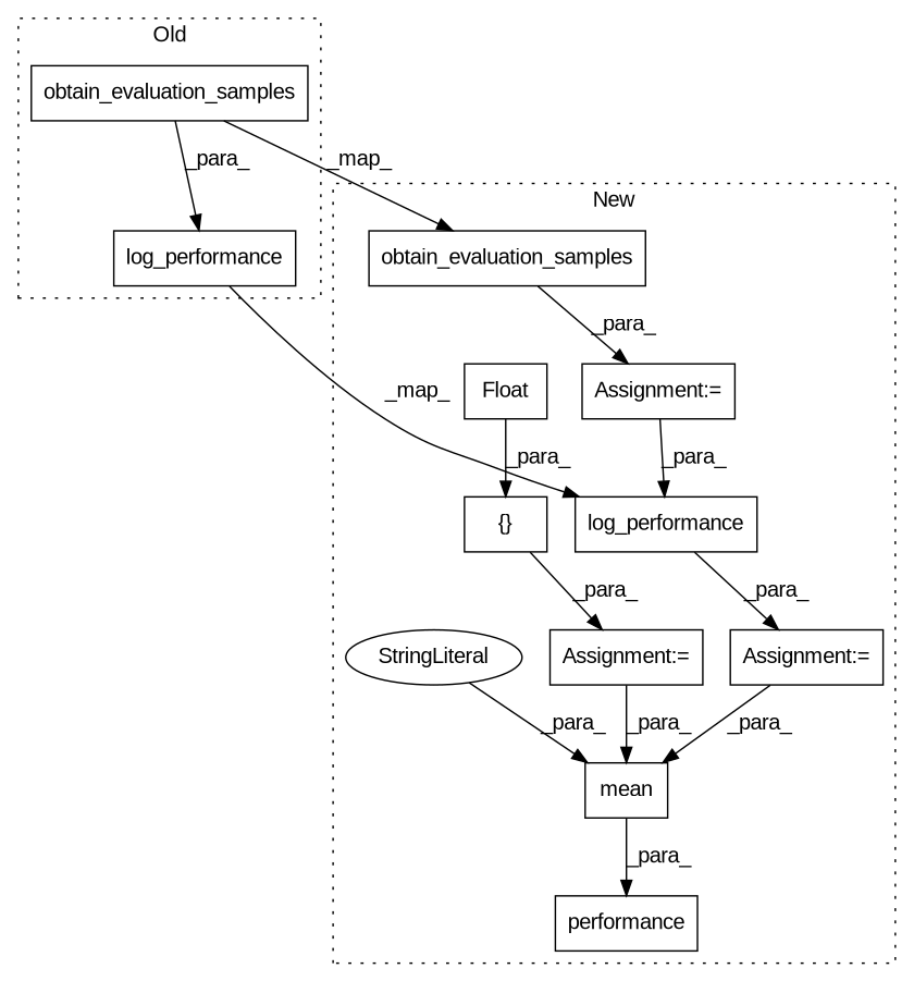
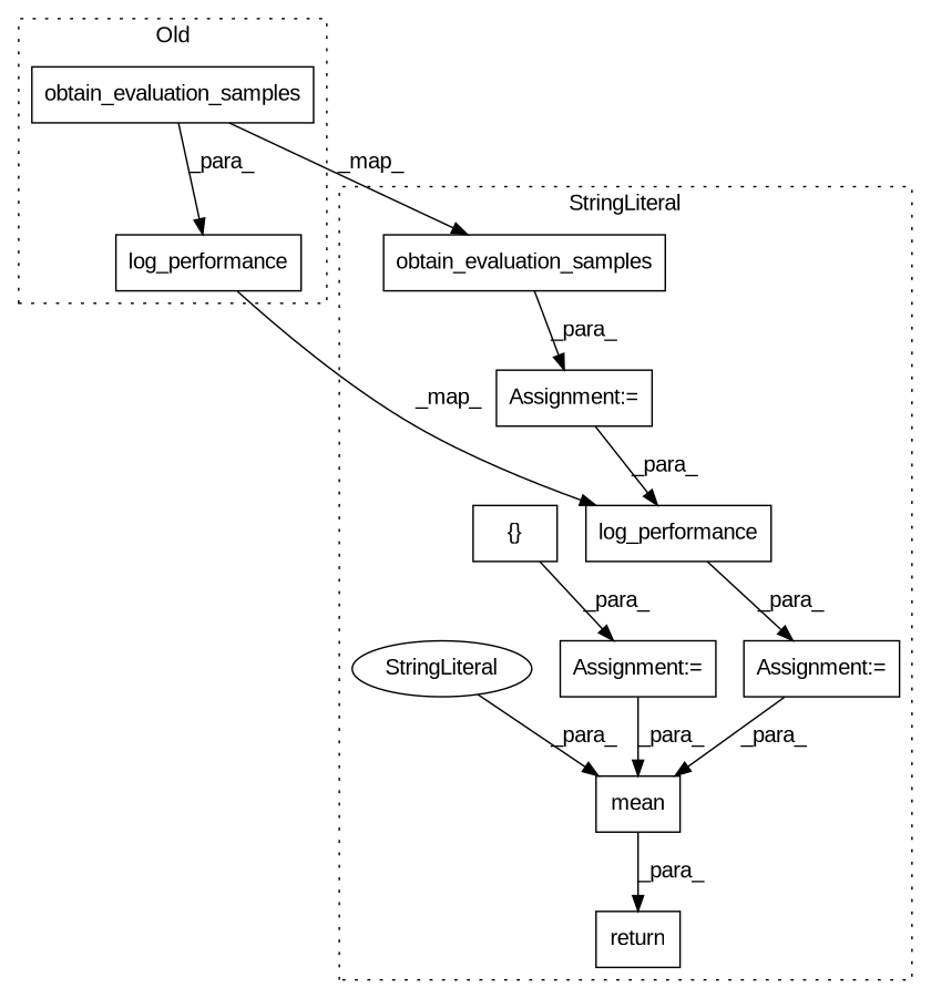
  digraph {
    fontname="Liberation Sans"
    node [a=32 fontname="Liberation Sans" l=1 shape=box]
    edge [fontname="Liberation Sans"]
    n1 [l="16,1" label=log_performance s="5428,5528"]
    n2 [l="26,1" label=obtain_evaluation_samples s="5460,5512"]
    n3 [l="16,1" label=log_performance s="5515,5574"]
    n4 [l="26,1" label=obtain_evaluation_samples s="5437,5489"]
    n5 [l="5,1" label=mean s="5768,5785"]
-   n6 [l="6,1" label=Float s="4860,4871"]
    n7 [a=4 l="1,1" label="{}" s="4859,4872"]
    n8 [a=45 l=5 label=StringLiteral s=4866 shape=ellipse]
    n9 [a=7 label="Assignment:=" s=5514]
    n10 [a=7 label="Assignment:=" s=5436]
    n11 [a=7 label="Assignment:=" s=4847]
-   n12 [a=41 l=7 label=performance s=5755]
+   n12 [a=41 l=7 label=return s=5755]
    subgraph cluster_1 {
      label=Old
      style=dotted
      n1
      n2
    }
    subgraph cluster_2 {
-     label=New
+     label=StringLiteral
      style=dotted
      n3
      n4
      n5
-     n6
      n7
      n8
      n9
      n10
      n11
      n12
    }
    n1 -> n3 [label=_map_]
    n2 -> n1 [label=_para_]
    n2 -> n4 [label=_map_]
    n3 -> n9 [label=_para_]
    n4 -> n10 [label=_para_]
    n5 -> n12 [label=_para_]
-   n6 -> n7 [label=_para_]
    n7 -> n11 [label=_para_]
    n8 -> n5 [label=_para_]
    n9 -> n5 [label=_para_]
    n10 -> n3 [label=_para_]
    n11 -> n5 [label=_para_]
  }
